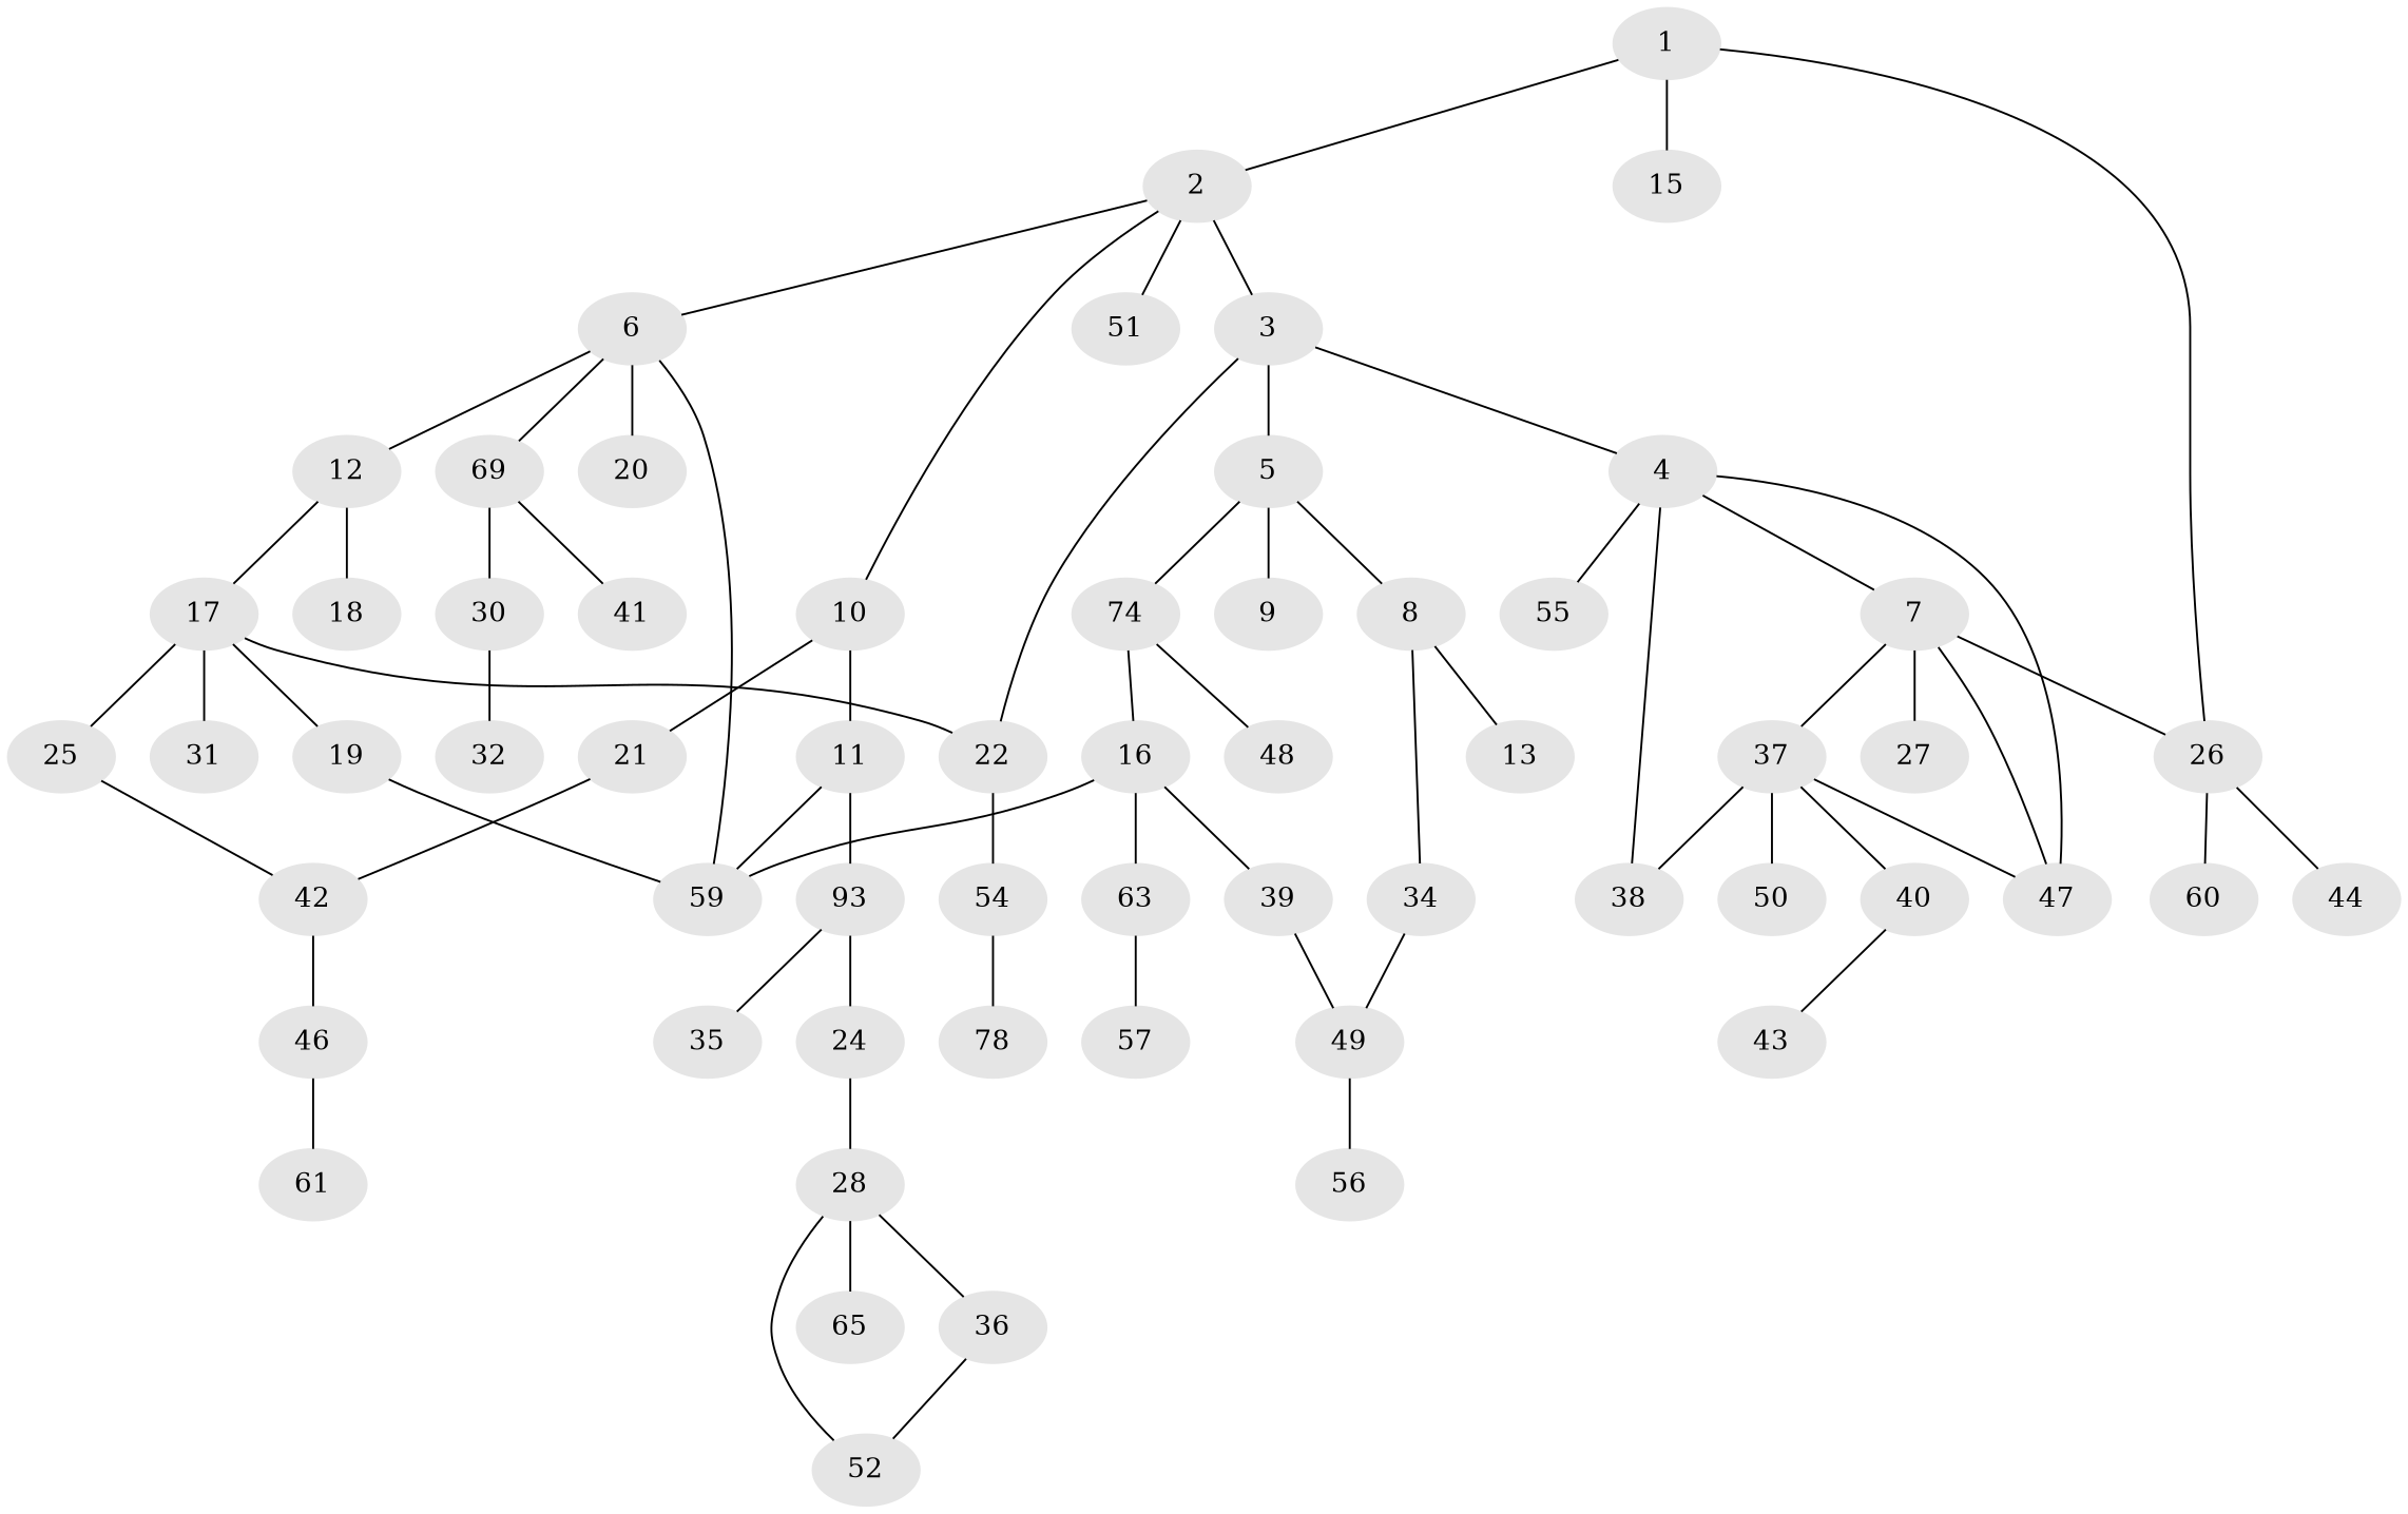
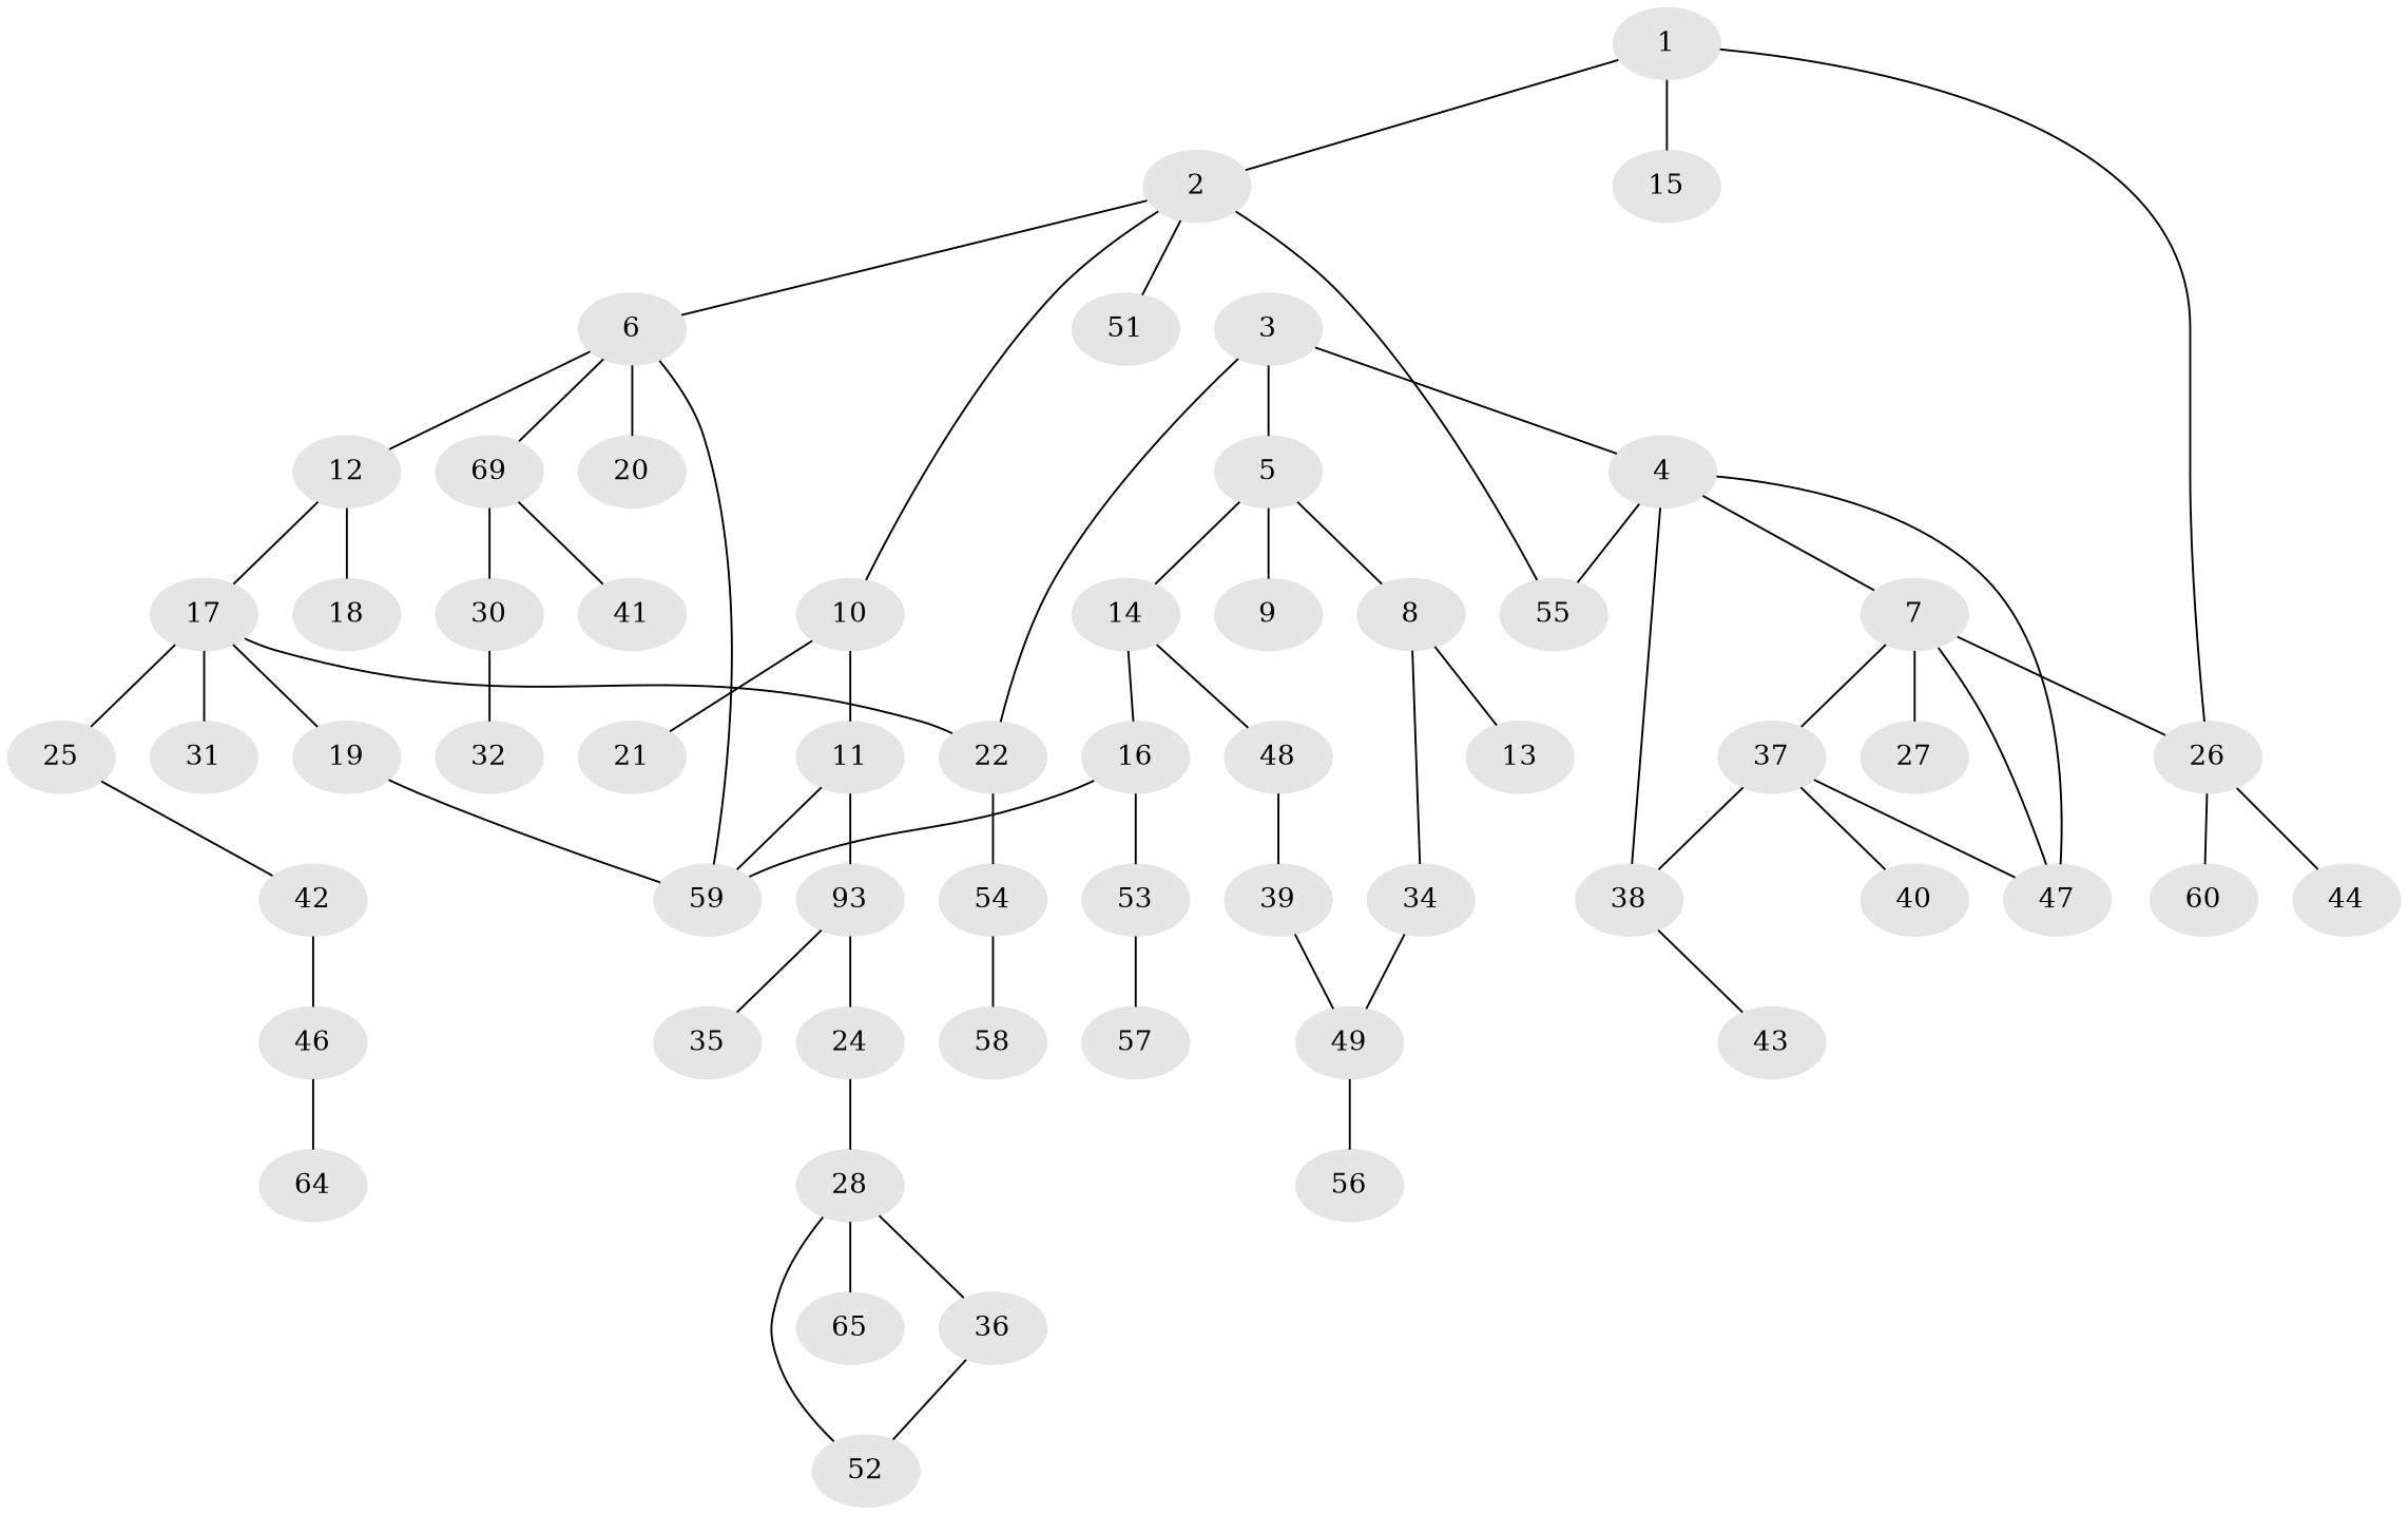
  graph {
    node [color=gray90 style=filled]
    1
    2
    15
    26
    3
    6
    10
    51
    44
    60
    4
    5
    22
    12
    20
    n16 [label=69]
    59
    11
    21
    7
    38
    47
    55
    8
    9
-   14 [label=74]
+   14
    54
    27
    37
    43
    13
    34
    16
    48
    17
    18
    30
    41
    40
-   50
    49
    n42 [label=93]
    42
    24
    35
    19
    25
    31
    39
-   53 [label=63]
+   53
    57
    46
-   58 [label=78]
+   58
    28
    36
    n56 [label=65]
    52
    32
    56
-   61
+   61 [label=64]
    1 -- 2
    1 -- 15
    1 -- 26
-   2 -- 3
+   2 -- 55
    2 -- 6
    2 -- 10
    2 -- 51
    26 -- 44
    26 -- 60
    3 -- 4
    3 -- 5
    3 -- 22
    6 -- 12
    6 -- 20
    6 -- n16
    6 -- 59
    10 -- 11
    10 -- 21
    4 -- 7
    4 -- 38
    4 -- 47
    4 -- 55
    5 -- 8
    5 -- 9
    5 -- 14
    22 -- 54
    12 -- 17
    12 -- 18
    n16 -- 30
    n16 -- 41
    11 -- 59
    11 -- n42
-   21 -- 42
    7 -- 26
    7 -- 47
    7 -- 27
    7 -- 37
-   40 -- 43
+   38 -- 43
    8 -- 13
    8 -- 34
    14 -- 16
    14 -- 48
    54 -- 58
    37 -- 38
    37 -- 47
    37 -- 40
-   37 -- 50
    34 -- 49
    16 -- 59
-   16 -- 39
+   48 -- 39
    16 -- 53
    17 -- 22
    17 -- 19
    17 -- 25
    17 -- 31
    30 -- 32
    49 -- 56
    n42 -- 24
    n42 -- 35
    42 -- 46
    24 -- 28
    19 -- 59
    25 -- 42
    39 -- 49
    53 -- 57
    46 -- 61
    28 -- 36
    28 -- n56
    28 -- 52
    36 -- 52
  }
